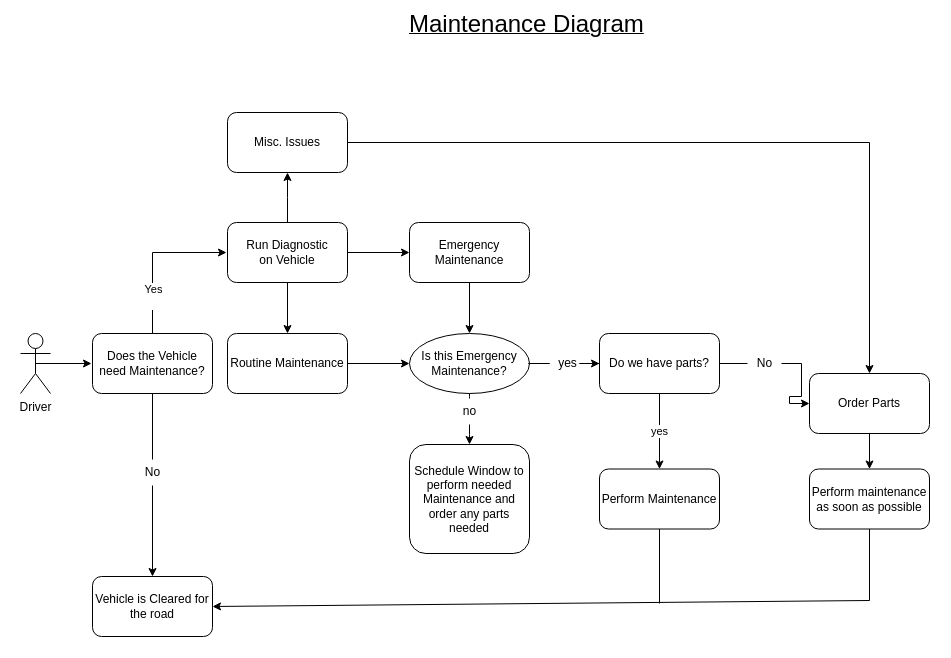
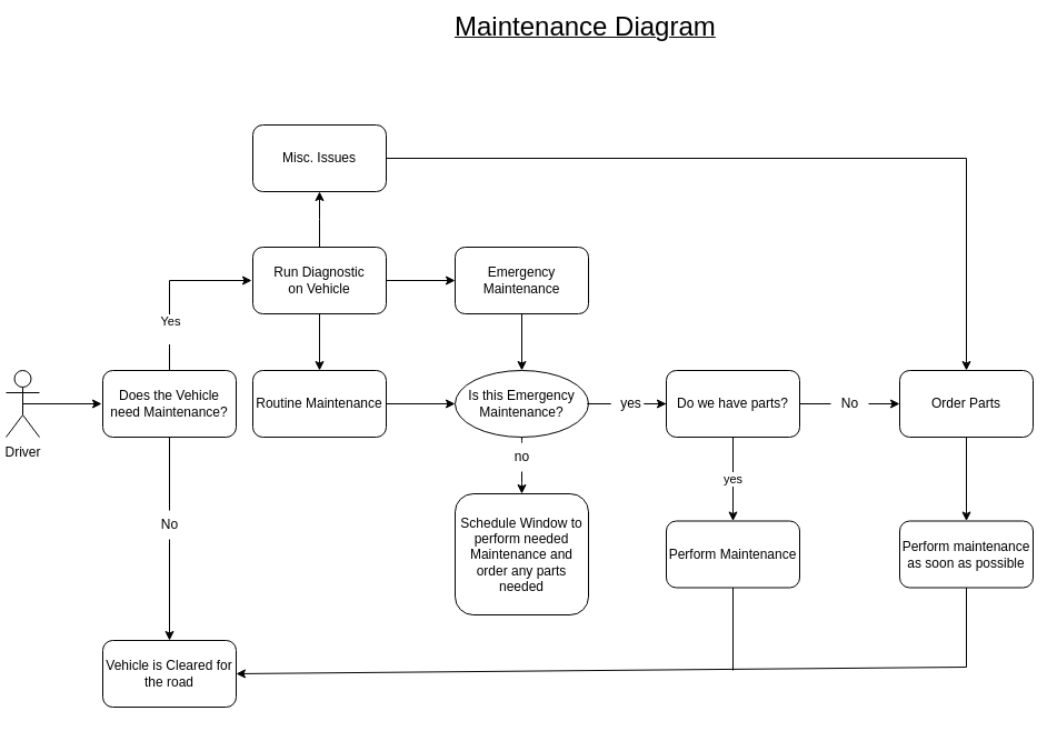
  <mxCell id="0" />
  <mxCell id="1" parent="0" />
- <mxCell id="2" value="Driver" style="shape=umlActor;verticalLabelPosition=bottom;verticalAlign=top;html=1;" vertex="1" parent="1"><mxGeometry x="20" y="333" width="30" height="60" as="geometry" /></mxCell>
+ <mxCell id="2" value="Driver" style="shape=umlActor;verticalLabelPosition=bottom;verticalAlign=top;html=1;" vertex="1" parent="1"><mxGeometry x="5" y="333" width="30" height="60" as="geometry" /></mxCell>
  <mxCell id="3" value="" style="endArrow=classic;html=1;rounded=0;exitX=0.5;exitY=0.5;exitDx=0;exitDy=0;exitPerimeter=0;" edge="1" parent="1" source="2"><mxGeometry width="50" height="50" relative="1" as="geometry"><mxPoint x="536" y="343" as="sourcePoint" /><mxPoint x="91" y="363" as="targetPoint" /></mxGeometry></mxCell>
  <mxCell id="4" style="edgeStyle=orthogonalEdgeStyle;rounded=0;orthogonalLoop=1;jettySize=auto;html=1;startArrow=none;" edge="1" parent="1" source="28" target="27"><mxGeometry relative="1" as="geometry" /></mxCell>
  <mxCell id="5" value="Does the Vehicle need Maintenance?" style="rounded=1;whiteSpace=wrap;html=1;" vertex="1" parent="1"><mxGeometry x="92" y="333" width="120" height="60" as="geometry" /></mxCell>
  <mxCell id="6" value="" style="endArrow=classic;html=1;rounded=0;exitX=0.5;exitY=0;exitDx=0;exitDy=0;" edge="1" parent="1" source="5"><mxGeometry relative="1" as="geometry"><mxPoint x="139" y="285" as="sourcePoint" /><mxPoint x="226" y="252" as="targetPoint" /><Array as="points"><mxPoint x="152" y="252" /></Array></mxGeometry></mxCell>
  <mxCell id="7" value="&lt;div&gt;Yes&lt;/div&gt;&lt;div&gt;&lt;br&gt;&lt;/div&gt;" style="edgeLabel;resizable=0;html=1;align=center;verticalAlign=middle;" connectable="0" vertex="1" parent="6"><mxGeometry relative="1" as="geometry"><mxPoint y="40" as="offset" /></mxGeometry></mxCell>
  <mxCell id="8" style="edgeStyle=orthogonalEdgeStyle;rounded=0;orthogonalLoop=1;jettySize=auto;html=1;" edge="1" parent="1" source="11" target="13"><mxGeometry relative="1" as="geometry" /></mxCell>
  <mxCell id="9" style="edgeStyle=orthogonalEdgeStyle;rounded=0;orthogonalLoop=1;jettySize=auto;html=1;exitX=1;exitY=0.5;exitDx=0;exitDy=0;" edge="1" parent="1" source="11" target="15"><mxGeometry relative="1" as="geometry" /></mxCell>
  <mxCell id="10" style="edgeStyle=elbowEdgeStyle;rounded=0;orthogonalLoop=1;jettySize=auto;html=1;exitX=0.5;exitY=0;exitDx=0;exitDy=0;" edge="1" parent="1" source="11" target="34"><mxGeometry relative="1" as="geometry" /></mxCell>
  <mxCell id="11" value="&lt;div&gt;Run Diagnostic&lt;/div&gt;&lt;div&gt;on Vehicle&lt;br&gt;&lt;/div&gt;" style="rounded=1;whiteSpace=wrap;html=1;" vertex="1" parent="1"><mxGeometry x="227" y="222" width="120" height="60" as="geometry" /></mxCell>
  <mxCell id="12" style="edgeStyle=orthogonalEdgeStyle;rounded=0;orthogonalLoop=1;jettySize=auto;html=1;exitX=1;exitY=0.5;exitDx=0;exitDy=0;" edge="1" parent="1" source="13" target="17"><mxGeometry relative="1" as="geometry" /></mxCell>
  <mxCell id="13" value="Routine Maintenance" style="rounded=1;whiteSpace=wrap;html=1;" vertex="1" parent="1"><mxGeometry x="227" y="333" width="120" height="60" as="geometry" /></mxCell>
  <mxCell id="14" style="edgeStyle=orthogonalEdgeStyle;rounded=0;orthogonalLoop=1;jettySize=auto;html=1;exitX=0.5;exitY=1;exitDx=0;exitDy=0;entryX=0.5;entryY=0;entryDx=0;entryDy=0;" edge="1" parent="1" source="15" target="17"><mxGeometry relative="1" as="geometry" /></mxCell>
  <mxCell id="15" value="&lt;div&gt;Emergency &lt;br&gt;&lt;/div&gt;&lt;div&gt;Maintenance&lt;br&gt;&lt;/div&gt;" style="rounded=1;whiteSpace=wrap;html=1;" vertex="1" parent="1"><mxGeometry x="409" y="222" width="120" height="60" as="geometry" /></mxCell>
  <mxCell id="16" style="edgeStyle=elbowEdgeStyle;rounded=0;orthogonalLoop=1;jettySize=auto;elbow=vertical;html=1;exitX=0.5;exitY=1;exitDx=0;exitDy=0;startArrow=none;" edge="1" parent="1" source="36" target="35"><mxGeometry relative="1" as="geometry" /></mxCell>
  <mxCell id="17" value="Is this Emergency Maintenance?" style="ellipse;whiteSpace=wrap;html=1;" vertex="1" parent="1"><mxGeometry x="409" y="333" width="120" height="60" as="geometry" /></mxCell>
  <mxCell id="18" value="" style="edgeStyle=orthogonalEdgeStyle;rounded=0;orthogonalLoop=1;jettySize=auto;html=1;" edge="1" parent="1" source="19" target="22"><mxGeometry relative="1" as="geometry" /></mxCell>
  <mxCell id="19" value="yes" style="text;html=1;align=center;verticalAlign=middle;resizable=0;points=[];autosize=1;strokeColor=none;fillColor=none;" vertex="1" parent="1"><mxGeometry x="548" y="350" width="37" height="26" as="geometry" /></mxCell>
  <mxCell id="20" value="" style="edgeStyle=orthogonalEdgeStyle;rounded=0;orthogonalLoop=1;jettySize=auto;html=1;exitX=1;exitY=0.5;exitDx=0;exitDy=0;endArrow=none;" edge="1" parent="1" source="17" target="19"><mxGeometry relative="1" as="geometry"><mxPoint x="529" y="363" as="sourcePoint" /><mxPoint x="610" y="363" as="targetPoint" /></mxGeometry></mxCell>
  <mxCell id="21" style="edgeStyle=orthogonalEdgeStyle;rounded=0;orthogonalLoop=1;jettySize=auto;html=1;startArrow=none;" edge="1" parent="1" source="25" target="24"><mxGeometry relative="1" as="geometry" /></mxCell>
  <mxCell id="22" value="Do we have parts?" style="rounded=1;whiteSpace=wrap;html=1;" vertex="1" parent="1"><mxGeometry x="599" y="333" width="120" height="60" as="geometry" /></mxCell>
  <mxCell id="23" style="edgeStyle=orthogonalEdgeStyle;rounded=0;orthogonalLoop=1;jettySize=auto;html=1;" edge="1" parent="1" source="24" target="31"><mxGeometry relative="1" as="geometry" /></mxCell>
- <mxCell id="24" value="Order Parts" style="rounded=1;whiteSpace=wrap;html=1;" vertex="1" parent="1"><mxGeometry x="809" y="373" width="120" height="60" as="geometry" /></mxCell>
+ <mxCell id="24" value="Order Parts" style="rounded=1;whiteSpace=wrap;html=1;" vertex="1" parent="1"><mxGeometry x="809" y="333" width="120" height="60" as="geometry" /></mxCell>
  <mxCell id="25" value="No" style="text;html=1;align=center;verticalAlign=middle;resizable=0;points=[];autosize=1;strokeColor=none;fillColor=none;" vertex="1" parent="1"><mxGeometry x="747" y="350" width="34" height="26" as="geometry" /></mxCell>
  <mxCell id="26" value="" style="edgeStyle=orthogonalEdgeStyle;rounded=0;orthogonalLoop=1;jettySize=auto;html=1;endArrow=none;" edge="1" parent="1" source="22" target="25"><mxGeometry relative="1" as="geometry"><mxPoint x="719" y="363" as="sourcePoint" /><mxPoint x="809" y="363" as="targetPoint" /></mxGeometry></mxCell>
  <mxCell id="27" value="Vehicle is Cleared for the road" style="rounded=1;whiteSpace=wrap;html=1;" vertex="1" parent="1"><mxGeometry x="92" y="576" width="120" height="60" as="geometry" /></mxCell>
  <mxCell id="28" value="No" style="text;html=1;align=center;verticalAlign=middle;resizable=0;points=[];autosize=1;strokeColor=none;fillColor=none;" vertex="1" parent="1"><mxGeometry x="135" y="459" width="34" height="26" as="geometry" /></mxCell>
  <mxCell id="29" value="" style="edgeStyle=orthogonalEdgeStyle;rounded=0;orthogonalLoop=1;jettySize=auto;html=1;endArrow=none;" edge="1" parent="1" source="5" target="28"><mxGeometry relative="1" as="geometry"><mxPoint x="152" y="393" as="sourcePoint" /><mxPoint x="152" y="576" as="targetPoint" /></mxGeometry></mxCell>
  <mxCell id="30" style="edgeStyle=none;rounded=0;orthogonalLoop=1;jettySize=auto;html=1;exitX=0.5;exitY=1;exitDx=0;exitDy=0;entryX=1;entryY=0.5;entryDx=0;entryDy=0;elbow=vertical;" edge="1" parent="1" source="31" target="27"><mxGeometry relative="1" as="geometry"><Array as="points"><mxPoint x="869" y="600" /></Array></mxGeometry></mxCell>
  <mxCell id="31" value="Perform maintenance as soon as possible" style="rounded=1;whiteSpace=wrap;html=1;" vertex="1" parent="1"><mxGeometry x="809" y="468.5" width="120" height="60" as="geometry" /></mxCell>
  <mxCell id="32" style="edgeStyle=elbowEdgeStyle;rounded=0;orthogonalLoop=1;jettySize=auto;html=1;exitX=1;exitY=0.5;exitDx=0;exitDy=0;" edge="1" parent="1"><mxGeometry relative="1" as="geometry"><mxPoint x="347" y="154" as="sourcePoint" /><mxPoint x="347" y="154" as="targetPoint" /></mxGeometry></mxCell>
  <mxCell id="33" style="edgeStyle=elbowEdgeStyle;rounded=0;orthogonalLoop=1;jettySize=auto;elbow=vertical;html=1;exitX=1;exitY=0.5;exitDx=0;exitDy=0;entryX=0.5;entryY=0;entryDx=0;entryDy=0;" edge="1" parent="1" source="34" target="24"><mxGeometry relative="1" as="geometry"><Array as="points"><mxPoint x="604" y="142" /></Array></mxGeometry></mxCell>
  <mxCell id="34" value="Misc. Issues" style="rounded=1;whiteSpace=wrap;html=1;" vertex="1" parent="1"><mxGeometry x="227" y="112" width="120" height="60" as="geometry" /></mxCell>
  <mxCell id="35" value="Schedule Window to perform needed Maintenance and order any parts needed" style="rounded=1;whiteSpace=wrap;html=1;" vertex="1" parent="1"><mxGeometry x="409" y="444" width="120" height="109" as="geometry" /></mxCell>
  <mxCell id="36" value="no" style="text;html=1;align=center;verticalAlign=middle;resizable=0;points=[];autosize=1;strokeColor=none;fillColor=none;" vertex="1" parent="1"><mxGeometry x="453" y="398" width="32" height="26" as="geometry" /></mxCell>
  <mxCell id="37" value="" style="edgeStyle=elbowEdgeStyle;rounded=0;orthogonalLoop=1;jettySize=auto;elbow=vertical;html=1;exitX=0.5;exitY=1;exitDx=0;exitDy=0;endArrow=none;" edge="1" parent="1" source="17" target="36"><mxGeometry relative="1" as="geometry"><mxPoint x="469" y="393" as="sourcePoint" /><mxPoint x="469" y="453" as="targetPoint" /></mxGeometry></mxCell>
  <mxCell id="38" value="Perform Maintenance" style="rounded=1;whiteSpace=wrap;html=1;" vertex="1" parent="1"><mxGeometry x="599" y="468.5" width="120" height="60" as="geometry" /></mxCell>
  <mxCell id="39" value="" style="endArrow=none;html=1;rounded=0;elbow=vertical;exitX=0.5;exitY=1;exitDx=0;exitDy=0;" edge="1" parent="1" source="38"><mxGeometry width="50" height="50" relative="1" as="geometry"><mxPoint x="457" y="412" as="sourcePoint" /><mxPoint x="659" y="603" as="targetPoint" /></mxGeometry></mxCell>
  <mxCell id="40" value="yes" style="endArrow=classic;html=1;rounded=0;elbow=vertical;exitX=0.5;exitY=1;exitDx=0;exitDy=0;entryX=0.5;entryY=0;entryDx=0;entryDy=0;" edge="1" parent="1" source="22" target="38"><mxGeometry relative="1" as="geometry"><mxPoint x="431" y="387" as="sourcePoint" /><mxPoint x="531" y="387" as="targetPoint" /></mxGeometry></mxCell>
  <mxCell id="41" value="&lt;u&gt;&lt;font style=&quot;font-size: 24px;&quot; face=&quot;Helvetica&quot;&gt;Maintenance Diagram&lt;/font&gt;&lt;/u&gt;" style="text;html=1;strokeColor=none;fillColor=none;spacing=5;spacingTop=-20;whiteSpace=wrap;overflow=hidden;rounded=0;" vertex="1" parent="1"><mxGeometry x="403.5" y="20" width="326" height="120" as="geometry" /></mxCell>
